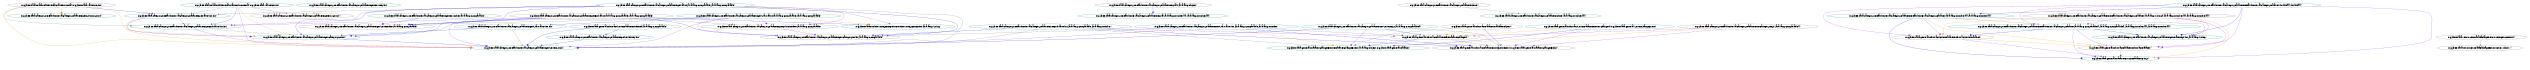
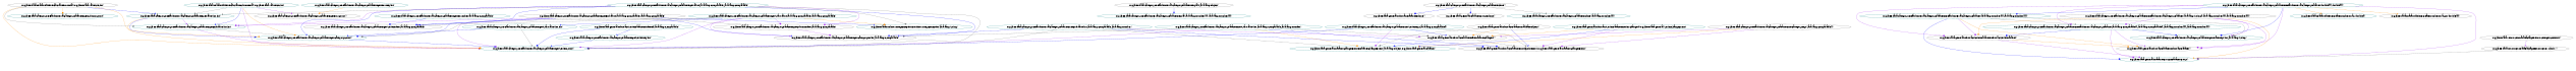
  digraph {
    node [color=teal]
    edge [arrowhead=box color=blue]
    "org.jfree.data$DataUtilities#calculateColumnTotal(org.jfree.data.Values2D,int)"
    "org.jfree.data.category$DefaultIntervalCategoryDataset#getSeriesCount()"
    "org.jfree.data.category$DefaultIntervalCategoryDataset#getRowCount()" [color=gray40]
    "org.jfree.data.category$DefaultIntervalCategoryDataset#getEndValue(int,int)"
    "org.jfree.data.category$DefaultIntervalCategoryDataset#getCategoryCount()"
    "org.jfree.data.category$DefaultIntervalCategoryDataset#getValue(int,int)"
    "org.jfree.data.category$DefaultIntervalCategoryDataset#getStartValue(int,int)"
    "org.jfree.data.category$DefaultIntervalCategoryDataset#setEndValue(int,java.lang.Comparable,java.lang.Number)"
    "org.jfree.data.category$DefaultIntervalCategoryDataset#getCategoryIndex(java.lang.Comparable)" [color=gray40]
    "org.jfree.data.general$AbstractDataset#fireDatasetChanged()" [color=gray40]
    "org.jfree.data.general$AbstractDataset#notifyListeners(org.jfree.data.general.DatasetChangeEvent)" [color=gray40]
    "org.jfree.data.general$DatasetChangeEvent#DatasetChangeEvent(java.lang.Object,org.jfree.data.general.Dataset)"
    "org.jfree.data.general$AbstractDataset#validateObject()" [color=gray40]
    "org.jfree.data.category$DefaultIntervalCategoryDataset#equals(java.lang.Object)" [color=gray40]
    "org.jfree.data.category$DefaultIntervalCategoryDataset#equal(java.lang.Number[][],java.lang.Number[][])"
    "org.jfree.data.category$DefaultIntervalCategoryDataset#setStartValue(int,java.lang.Comparable,java.lang.Number)"
    "org.jfree.data.category$DefaultIntervalCategoryDataset#getRowKey(int)"
    "org.jfree.data.category$DefaultIntervalCategoryDataset#getSeriesKey(int)"
    "org.jfree.data.category$DefaultIntervalCategoryDataset#clone()" [color=gray40]
+   "org.jfree.data.general$AbstractDataset#clone()" [color=gray40]
+   "org.jfree.data.general$DatasetGroup#clone()" [color=gray40]
    "org.jfree.data.category$DefaultIntervalCategoryDataset#clone(java.lang.Number[][])"
    "org.jfree.data.category$DefaultIntervalCategoryDataset#DefaultIntervalCategoryDataset(java.lang.Number[][],java.lang.Number[][])"
    "org.jfree.data.category$DefaultIntervalCategoryDataset#generateKeys(int,java.lang.String)"
    "org.jfree.data.general$DatasetGroup#DatasetGroup()"
    "org.jfree.data.category$DefaultIntervalCategoryDataset#DefaultIntervalCategoryDataset(java.lang.Comparable[],java.lang.Comparable[],java.lang.Number[][],java.lang.Number[][])"
    "org.jfree.data.general$AbstractDataset#AbstractDataset()" [color=gray40]
    "org.jfree.data.general$AbstractSeriesDataset#AbstractSeriesDataset()" [color=gray40]
    "org.jfree.data.category$DefaultIntervalCategoryDataset#setSeriesKeys(java.lang.Comparable[])"
    "org.jfree.data.category$DefaultIntervalCategoryDataset#DefaultIntervalCategoryDataset(java.lang.String[],java.lang.Number[][],java.lang.Number[][])" [color=gray40]
    "org.jfree.data.general$AbstractSeriesDataset#seriesChanged(org.jfree.data.general.SeriesChangeEvent)"
    "org.jfree.data.category$DefaultIntervalCategoryDataset#getSeriesIndex(java.lang.Comparable)" [color=gray40]
    "org.jfree.data.category$DefaultIntervalCategoryDataset#getRowIndex(java.lang.Comparable)"
    "org.jfree.data.category$DefaultIntervalCategoryDataset#DefaultIntervalCategoryDataset(double[][],double[][])"
+   "org.jfree.data$DataUtilities#createNumberArray(double[])"
+   "org.jfree.data$DataUtilities#createNumberArray2D(double[][])" [color=gray40]
    "org.jfree.data.category$DefaultIntervalCategoryDataset#getEndValue(java.lang.Comparable,java.lang.Comparable)" [color=gray40]
    "org.jfree.data$UnknownKeyException#UnknownKeyException(java.lang.String)"
    "org.jfree.data.category$DefaultIntervalCategoryDataset#getColumnIndex(java.lang.Comparable)" [color=gray40]
    "org.jfree.data.category$DefaultIntervalCategoryDataset#setCategoryKeys(java.lang.Comparable[])" [color=gray40]
    "org.jfree.data.category$DefaultIntervalCategoryDataset#getStartValue(java.lang.Comparable,java.lang.Comparable)"
    "org.jfree.data.general$AbstractSeriesDataset#indexOf(java.lang.Comparable)"
    "org.jfree.data$DataUtilities#calculateRowTotal(org.jfree.data.Values2D,int)" [color=gray40]
    "org.jfree.data.category$DefaultIntervalCategoryDataset#getColumnCount()"
    "org.jfree.data.resources$DataPackageResources#getContents()" [color=gray40]
    "org.jfree.data.resources$DataPackageResources#<clinit>()" [color=gray40]
    "org.jfree.data.category$DefaultIntervalCategoryDataset#getValue(java.lang.Comparable,java.lang.Comparable)"
    "org.jfree.data$DataUtilities#calculateColumnTotal(org.jfree.data.Values2D,int)" -> "org.jfree.data.category$DefaultIntervalCategoryDataset#getSeriesCount()" [arrowhead=tee color=purple]
    "org.jfree.data$DataUtilities#calculateColumnTotal(org.jfree.data.Values2D,int)" -> "org.jfree.data.category$DefaultIntervalCategoryDataset#getRowCount()" [arrowhead=tee color=purple]
    "org.jfree.data$DataUtilities#calculateColumnTotal(org.jfree.data.Values2D,int)" -> "org.jfree.data.category$DefaultIntervalCategoryDataset#getEndValue(int,int)" [arrowhead=tee]
    "org.jfree.data$DataUtilities#calculateColumnTotal(org.jfree.data.Values2D,int)" -> "org.jfree.data.category$DefaultIntervalCategoryDataset#getCategoryCount()" [arrowhead=diamond color=darkorange]
    "org.jfree.data$DataUtilities#calculateColumnTotal(org.jfree.data.Values2D,int)" -> "org.jfree.data.category$DefaultIntervalCategoryDataset#getValue(int,int)" [arrowhead=tee color=gray40]
    "org.jfree.data.category$DefaultIntervalCategoryDataset#getEndValue(int,int)" -> "org.jfree.data.category$DefaultIntervalCategoryDataset#getSeriesCount()" [color=purple]
    "org.jfree.data.category$DefaultIntervalCategoryDataset#getEndValue(int,int)" -> "org.jfree.data.category$DefaultIntervalCategoryDataset#getCategoryCount()" [color=gray40]
    "org.jfree.data.category$DefaultIntervalCategoryDataset#getCategoryCount()" -> "org.jfree.data.category$DefaultIntervalCategoryDataset#getSeriesCount()" [arrowhead=diamond]
    "org.jfree.data.category$DefaultIntervalCategoryDataset#getValue(int,int)" -> "org.jfree.data.category$DefaultIntervalCategoryDataset#getSeriesCount()" [color=darkorange]
    "org.jfree.data.category$DefaultIntervalCategoryDataset#getValue(int,int)" -> "org.jfree.data.category$DefaultIntervalCategoryDataset#getEndValue(int,int)" [arrowhead=tee color=purple]
    "org.jfree.data.category$DefaultIntervalCategoryDataset#getValue(int,int)" -> "org.jfree.data.category$DefaultIntervalCategoryDataset#getCategoryCount()" [arrowhead=diamond]
    "org.jfree.data.category$DefaultIntervalCategoryDataset#getStartValue(int,int)" -> "org.jfree.data.category$DefaultIntervalCategoryDataset#getSeriesCount()" [arrowhead=tee color=gray40]
    "org.jfree.data.category$DefaultIntervalCategoryDataset#getStartValue(int,int)" -> "org.jfree.data.category$DefaultIntervalCategoryDataset#getCategoryCount()" [arrowhead=tee]
    "org.jfree.data.category$DefaultIntervalCategoryDataset#setEndValue(int,java.lang.Comparable,java.lang.Number)" -> "org.jfree.data.category$DefaultIntervalCategoryDataset#getSeriesCount()" [color=gray40]
    "org.jfree.data.category$DefaultIntervalCategoryDataset#setEndValue(int,java.lang.Comparable,java.lang.Number)" -> "org.jfree.data.category$DefaultIntervalCategoryDataset#getCategoryIndex(java.lang.Comparable)" [arrowhead=diamond]
    "org.jfree.data.category$DefaultIntervalCategoryDataset#setEndValue(int,java.lang.Comparable,java.lang.Number)" -> "org.jfree.data.general$AbstractDataset#fireDatasetChanged()" [arrowhead=diamond color=purple]
    "org.jfree.data.category$DefaultIntervalCategoryDataset#setEndValue(int,java.lang.Comparable,java.lang.Number)" -> "org.jfree.data.general$AbstractDataset#notifyListeners(org.jfree.data.general.DatasetChangeEvent)"
    "org.jfree.data.category$DefaultIntervalCategoryDataset#setEndValue(int,java.lang.Comparable,java.lang.Number)" -> "org.jfree.data.general$DatasetChangeEvent#DatasetChangeEvent(java.lang.Object,org.jfree.data.general.Dataset)" [arrowhead=tee color=gray40]
    "org.jfree.data.general$AbstractDataset#fireDatasetChanged()" -> "org.jfree.data.general$AbstractDataset#notifyListeners(org.jfree.data.general.DatasetChangeEvent)" [color=gray40]
    "org.jfree.data.general$AbstractDataset#fireDatasetChanged()" -> "org.jfree.data.general$DatasetChangeEvent#DatasetChangeEvent(java.lang.Object,org.jfree.data.general.Dataset)" [arrowhead=diamond]
    "org.jfree.data.general$AbstractDataset#validateObject()" -> "org.jfree.data.general$AbstractDataset#fireDatasetChanged()" [arrowhead=diamond color=darkorange]
    "org.jfree.data.general$AbstractDataset#validateObject()" -> "org.jfree.data.general$AbstractDataset#notifyListeners(org.jfree.data.general.DatasetChangeEvent)" [arrowhead=tee]
    "org.jfree.data.general$AbstractDataset#validateObject()" -> "org.jfree.data.general$DatasetChangeEvent#DatasetChangeEvent(java.lang.Object,org.jfree.data.general.Dataset)" [arrowhead=diamond color=gray40]
    "org.jfree.data.category$DefaultIntervalCategoryDataset#equals(java.lang.Object)" -> "org.jfree.data.category$DefaultIntervalCategoryDataset#equal(java.lang.Number[][],java.lang.Number[][])" [arrowhead=diamond]
    "org.jfree.data.category$DefaultIntervalCategoryDataset#setStartValue(int,java.lang.Comparable,java.lang.Number)" -> "org.jfree.data.category$DefaultIntervalCategoryDataset#getSeriesCount()" [arrowhead=tee color=purple]
    "org.jfree.data.category$DefaultIntervalCategoryDataset#setStartValue(int,java.lang.Comparable,java.lang.Number)" -> "org.jfree.data.category$DefaultIntervalCategoryDataset#getCategoryIndex(java.lang.Comparable)" [color=gray40]
    "org.jfree.data.category$DefaultIntervalCategoryDataset#setStartValue(int,java.lang.Comparable,java.lang.Number)" -> "org.jfree.data.general$AbstractDataset#fireDatasetChanged()" [color=gray40]
    "org.jfree.data.category$DefaultIntervalCategoryDataset#setStartValue(int,java.lang.Comparable,java.lang.Number)" -> "org.jfree.data.general$AbstractDataset#notifyListeners(org.jfree.data.general.DatasetChangeEvent)"
    "org.jfree.data.category$DefaultIntervalCategoryDataset#setStartValue(int,java.lang.Comparable,java.lang.Number)" -> "org.jfree.data.general$DatasetChangeEvent#DatasetChangeEvent(java.lang.Object,org.jfree.data.general.Dataset)" [color=darkorange]
    "org.jfree.data.category$DefaultIntervalCategoryDataset#getRowKey(int)" -> "org.jfree.data.category$DefaultIntervalCategoryDataset#getRowCount()" [arrowhead=diamond color=darkorange]
    "org.jfree.data.category$DefaultIntervalCategoryDataset#getSeriesKey(int)" -> "org.jfree.data.category$DefaultIntervalCategoryDataset#getSeriesCount()" [arrowhead=tee]
+   "org.jfree.data.category$DefaultIntervalCategoryDataset#clone()" -> "org.jfree.data.general$AbstractDataset#clone()"
+   "org.jfree.data.category$DefaultIntervalCategoryDataset#clone()" -> "org.jfree.data.general$DatasetGroup#clone()" [arrowhead=diamond]
    "org.jfree.data.category$DefaultIntervalCategoryDataset#clone()" -> "org.jfree.data.category$DefaultIntervalCategoryDataset#clone(java.lang.Number[][])" [arrowhead=tee color=gray40]
    "org.jfree.data.category$DefaultIntervalCategoryDataset#DefaultIntervalCategoryDataset(java.lang.Number[][],java.lang.Number[][])" -> "org.jfree.data.category$DefaultIntervalCategoryDataset#generateKeys(int,java.lang.String)" [arrowhead=diamond color=gray40]
    "org.jfree.data.category$DefaultIntervalCategoryDataset#DefaultIntervalCategoryDataset(java.lang.Number[][],java.lang.Number[][])" -> "org.jfree.data.general$DatasetGroup#DatasetGroup()"
    "org.jfree.data.category$DefaultIntervalCategoryDataset#DefaultIntervalCategoryDataset(java.lang.Number[][],java.lang.Number[][])" -> "org.jfree.data.category$DefaultIntervalCategoryDataset#DefaultIntervalCategoryDataset(java.lang.Comparable[],java.lang.Comparable[],java.lang.Number[][],java.lang.Number[][])" [arrowhead=tee color=gray40]
    "org.jfree.data.category$DefaultIntervalCategoryDataset#DefaultIntervalCategoryDataset(java.lang.Number[][],java.lang.Number[][])" -> "org.jfree.data.general$AbstractDataset#AbstractDataset()" [arrowhead=diamond color=darkorange]
    "org.jfree.data.category$DefaultIntervalCategoryDataset#DefaultIntervalCategoryDataset(java.lang.Number[][],java.lang.Number[][])" -> "org.jfree.data.general$AbstractSeriesDataset#AbstractSeriesDataset()" [color=purple]
    "org.jfree.data.category$DefaultIntervalCategoryDataset#DefaultIntervalCategoryDataset(java.lang.Comparable[],java.lang.Comparable[],java.lang.Number[][],java.lang.Number[][])" -> "org.jfree.data.category$DefaultIntervalCategoryDataset#generateKeys(int,java.lang.String)" [arrowhead=diamond]
    "org.jfree.data.category$DefaultIntervalCategoryDataset#DefaultIntervalCategoryDataset(java.lang.Comparable[],java.lang.Comparable[],java.lang.Number[][],java.lang.Number[][])" -> "org.jfree.data.general$DatasetGroup#DatasetGroup()" [color=purple]
    "org.jfree.data.category$DefaultIntervalCategoryDataset#DefaultIntervalCategoryDataset(java.lang.Comparable[],java.lang.Comparable[],java.lang.Number[][],java.lang.Number[][])" -> "org.jfree.data.general$AbstractDataset#AbstractDataset()" [arrowhead=tee color=purple]
    "org.jfree.data.category$DefaultIntervalCategoryDataset#DefaultIntervalCategoryDataset(java.lang.Comparable[],java.lang.Comparable[],java.lang.Number[][],java.lang.Number[][])" -> "org.jfree.data.general$AbstractSeriesDataset#AbstractSeriesDataset()"
-   "org.jfree.data.general$AbstractDataset#AbstractDataset()" -> "org.jfree.data.general$DatasetGroup#DatasetGroup()" [color=gray40]
+   "org.jfree.data.resources$DataPackageResources#<clinit>()" -> "org.jfree.data.general$DatasetGroup#DatasetGroup()" [color=gray40]
    "org.jfree.data.general$AbstractSeriesDataset#AbstractSeriesDataset()" -> "org.jfree.data.general$DatasetGroup#DatasetGroup()" [arrowhead=diamond color=purple]
    "org.jfree.data.general$AbstractSeriesDataset#AbstractSeriesDataset()" -> "org.jfree.data.general$AbstractDataset#AbstractDataset()" [color=darkorange]
    "org.jfree.data.category$DefaultIntervalCategoryDataset#setSeriesKeys(java.lang.Comparable[])" -> "org.jfree.data.category$DefaultIntervalCategoryDataset#getSeriesCount()" [arrowhead=diamond]
    "org.jfree.data.category$DefaultIntervalCategoryDataset#setSeriesKeys(java.lang.Comparable[])" -> "org.jfree.data.general$AbstractDataset#fireDatasetChanged()" [arrowhead=tee]
    "org.jfree.data.category$DefaultIntervalCategoryDataset#setSeriesKeys(java.lang.Comparable[])" -> "org.jfree.data.general$AbstractDataset#notifyListeners(org.jfree.data.general.DatasetChangeEvent)" [arrowhead=tee color=gray40]
    "org.jfree.data.category$DefaultIntervalCategoryDataset#setSeriesKeys(java.lang.Comparable[])" -> "org.jfree.data.general$DatasetChangeEvent#DatasetChangeEvent(java.lang.Object,org.jfree.data.general.Dataset)" [color=purple]
    "org.jfree.data.category$DefaultIntervalCategoryDataset#DefaultIntervalCategoryDataset(java.lang.String[],java.lang.Number[][],java.lang.Number[][])" -> "org.jfree.data.category$DefaultIntervalCategoryDataset#generateKeys(int,java.lang.String)" [arrowhead=tee color=purple]
    "org.jfree.data.category$DefaultIntervalCategoryDataset#DefaultIntervalCategoryDataset(java.lang.String[],java.lang.Number[][],java.lang.Number[][])" -> "org.jfree.data.general$DatasetGroup#DatasetGroup()" [arrowhead=tee color=darkorange]
    "org.jfree.data.category$DefaultIntervalCategoryDataset#DefaultIntervalCategoryDataset(java.lang.String[],java.lang.Number[][],java.lang.Number[][])" -> "org.jfree.data.category$DefaultIntervalCategoryDataset#DefaultIntervalCategoryDataset(java.lang.Comparable[],java.lang.Comparable[],java.lang.Number[][],java.lang.Number[][])" [color=purple]
    "org.jfree.data.category$DefaultIntervalCategoryDataset#DefaultIntervalCategoryDataset(java.lang.String[],java.lang.Number[][],java.lang.Number[][])" -> "org.jfree.data.general$AbstractDataset#AbstractDataset()" [color=purple]
    "org.jfree.data.category$DefaultIntervalCategoryDataset#DefaultIntervalCategoryDataset(java.lang.String[],java.lang.Number[][],java.lang.Number[][])" -> "org.jfree.data.general$AbstractSeriesDataset#AbstractSeriesDataset()" [arrowhead=diamond color=darkorange]
    "org.jfree.data.general$AbstractSeriesDataset#seriesChanged(org.jfree.data.general.SeriesChangeEvent)" -> "org.jfree.data.general$AbstractDataset#fireDatasetChanged()" [arrowhead=diamond color=darkorange]
    "org.jfree.data.general$AbstractSeriesDataset#seriesChanged(org.jfree.data.general.SeriesChangeEvent)" -> "org.jfree.data.general$AbstractDataset#notifyListeners(org.jfree.data.general.DatasetChangeEvent)" [color=purple]
    "org.jfree.data.general$AbstractSeriesDataset#seriesChanged(org.jfree.data.general.SeriesChangeEvent)" -> "org.jfree.data.general$DatasetChangeEvent#DatasetChangeEvent(java.lang.Object,org.jfree.data.general.Dataset)" [arrowhead=diamond]
    "org.jfree.data.category$DefaultIntervalCategoryDataset#getRowIndex(java.lang.Comparable)" -> "org.jfree.data.category$DefaultIntervalCategoryDataset#getSeriesIndex(java.lang.Comparable)"
    "org.jfree.data.category$DefaultIntervalCategoryDataset#DefaultIntervalCategoryDataset(double[][],double[][])" -> "org.jfree.data.category$DefaultIntervalCategoryDataset#DefaultIntervalCategoryDataset(java.lang.Number[][],java.lang.Number[][])" [arrowhead=diamond]
    "org.jfree.data.category$DefaultIntervalCategoryDataset#DefaultIntervalCategoryDataset(double[][],double[][])" -> "org.jfree.data.category$DefaultIntervalCategoryDataset#generateKeys(int,java.lang.String)"
    "org.jfree.data.category$DefaultIntervalCategoryDataset#DefaultIntervalCategoryDataset(double[][],double[][])" -> "org.jfree.data.general$DatasetGroup#DatasetGroup()" [color=purple]
    "org.jfree.data.category$DefaultIntervalCategoryDataset#DefaultIntervalCategoryDataset(double[][],double[][])" -> "org.jfree.data.category$DefaultIntervalCategoryDataset#DefaultIntervalCategoryDataset(java.lang.Comparable[],java.lang.Comparable[],java.lang.Number[][],java.lang.Number[][])" [arrowhead=diamond color=purple]
    "org.jfree.data.category$DefaultIntervalCategoryDataset#DefaultIntervalCategoryDataset(double[][],double[][])" -> "org.jfree.data.general$AbstractDataset#AbstractDataset()" [color=purple]
    "org.jfree.data.category$DefaultIntervalCategoryDataset#DefaultIntervalCategoryDataset(double[][],double[][])" -> "org.jfree.data.general$AbstractSeriesDataset#AbstractSeriesDataset()" [color=purple]
+   "org.jfree.data.category$DefaultIntervalCategoryDataset#DefaultIntervalCategoryDataset(double[][],double[][])" -> "org.jfree.data$DataUtilities#createNumberArray(double[])" [arrowhead=tee color=darkorange]
+   "org.jfree.data.category$DefaultIntervalCategoryDataset#DefaultIntervalCategoryDataset(double[][],double[][])" -> "org.jfree.data$DataUtilities#createNumberArray2D(double[][])" [arrowhead=tee color=darkorange]
    "org.jfree.data.category$DefaultIntervalCategoryDataset#getEndValue(java.lang.Comparable,java.lang.Comparable)" -> "org.jfree.data.category$DefaultIntervalCategoryDataset#getSeriesCount()" [arrowhead=diamond color=purple]
    "org.jfree.data.category$DefaultIntervalCategoryDataset#getEndValue(java.lang.Comparable,java.lang.Comparable)" -> "org.jfree.data.category$DefaultIntervalCategoryDataset#getEndValue(int,int)" [arrowhead=tee color=purple]
    "org.jfree.data.category$DefaultIntervalCategoryDataset#getEndValue(java.lang.Comparable,java.lang.Comparable)" -> "org.jfree.data.category$DefaultIntervalCategoryDataset#getCategoryCount()"
    "org.jfree.data.category$DefaultIntervalCategoryDataset#getEndValue(java.lang.Comparable,java.lang.Comparable)" -> "org.jfree.data.category$DefaultIntervalCategoryDataset#getCategoryIndex(java.lang.Comparable)" [arrowhead=tee]
    "org.jfree.data.category$DefaultIntervalCategoryDataset#getEndValue(java.lang.Comparable,java.lang.Comparable)" -> "org.jfree.data.category$DefaultIntervalCategoryDataset#getSeriesIndex(java.lang.Comparable)"
    "org.jfree.data.category$DefaultIntervalCategoryDataset#getEndValue(java.lang.Comparable,java.lang.Comparable)" -> "org.jfree.data$UnknownKeyException#UnknownKeyException(java.lang.String)" [arrowhead=tee]
    "org.jfree.data.category$DefaultIntervalCategoryDataset#getEndValue(java.lang.Comparable,java.lang.Comparable)" -> "org.jfree.data.category$DefaultIntervalCategoryDataset#getColumnIndex(java.lang.Comparable)" [arrowhead=tee color=gray40]
    "org.jfree.data.category$DefaultIntervalCategoryDataset#getColumnIndex(java.lang.Comparable)" -> "org.jfree.data.category$DefaultIntervalCategoryDataset#getCategoryIndex(java.lang.Comparable)" [color=purple]
    "org.jfree.data.category$DefaultIntervalCategoryDataset#setCategoryKeys(java.lang.Comparable[])" -> "org.jfree.data.general$AbstractDataset#fireDatasetChanged()" [arrowhead=tee color=purple]
    "org.jfree.data.category$DefaultIntervalCategoryDataset#setCategoryKeys(java.lang.Comparable[])" -> "org.jfree.data.general$AbstractDataset#notifyListeners(org.jfree.data.general.DatasetChangeEvent)" [arrowhead=diamond color=purple]
    "org.jfree.data.category$DefaultIntervalCategoryDataset#setCategoryKeys(java.lang.Comparable[])" -> "org.jfree.data.general$DatasetChangeEvent#DatasetChangeEvent(java.lang.Object,org.jfree.data.general.Dataset)" [arrowhead=tee color=darkorange]
    "org.jfree.data.category$DefaultIntervalCategoryDataset#getStartValue(java.lang.Comparable,java.lang.Comparable)" -> "org.jfree.data.category$DefaultIntervalCategoryDataset#getSeriesCount()" [arrowhead=diamond color=purple]
    "org.jfree.data.category$DefaultIntervalCategoryDataset#getStartValue(java.lang.Comparable,java.lang.Comparable)" -> "org.jfree.data.category$DefaultIntervalCategoryDataset#getCategoryCount()" [color=gray40]
    "org.jfree.data.category$DefaultIntervalCategoryDataset#getStartValue(java.lang.Comparable,java.lang.Comparable)" -> "org.jfree.data.category$DefaultIntervalCategoryDataset#getStartValue(int,int)" [arrowhead=tee]
    "org.jfree.data.category$DefaultIntervalCategoryDataset#getStartValue(java.lang.Comparable,java.lang.Comparable)" -> "org.jfree.data.category$DefaultIntervalCategoryDataset#getCategoryIndex(java.lang.Comparable)" [arrowhead=tee color=purple]
    "org.jfree.data.category$DefaultIntervalCategoryDataset#getStartValue(java.lang.Comparable,java.lang.Comparable)" -> "org.jfree.data.category$DefaultIntervalCategoryDataset#getSeriesIndex(java.lang.Comparable)" [arrowhead=tee color=gray40]
    "org.jfree.data.category$DefaultIntervalCategoryDataset#getStartValue(java.lang.Comparable,java.lang.Comparable)" -> "org.jfree.data$UnknownKeyException#UnknownKeyException(java.lang.String)" [color=darkorange]
    "org.jfree.data.category$DefaultIntervalCategoryDataset#getStartValue(java.lang.Comparable,java.lang.Comparable)" -> "org.jfree.data.category$DefaultIntervalCategoryDataset#getColumnIndex(java.lang.Comparable)" [color=purple]
    "org.jfree.data.general$AbstractSeriesDataset#indexOf(java.lang.Comparable)" -> "org.jfree.data.category$DefaultIntervalCategoryDataset#getSeriesCount()"
    "org.jfree.data.general$AbstractSeriesDataset#indexOf(java.lang.Comparable)" -> "org.jfree.data.category$DefaultIntervalCategoryDataset#getSeriesKey(int)" [arrowhead=tee]
    "org.jfree.data$DataUtilities#calculateRowTotal(org.jfree.data.Values2D,int)" -> "org.jfree.data.category$DefaultIntervalCategoryDataset#getSeriesCount()" [color=darkorange]
    "org.jfree.data$DataUtilities#calculateRowTotal(org.jfree.data.Values2D,int)" -> "org.jfree.data.category$DefaultIntervalCategoryDataset#getEndValue(int,int)" [arrowhead=diamond color=gray40]
    "org.jfree.data$DataUtilities#calculateRowTotal(org.jfree.data.Values2D,int)" -> "org.jfree.data.category$DefaultIntervalCategoryDataset#getCategoryCount()" [arrowhead=diamond color=darkorange]
    "org.jfree.data$DataUtilities#calculateRowTotal(org.jfree.data.Values2D,int)" -> "org.jfree.data.category$DefaultIntervalCategoryDataset#getValue(int,int)" [arrowhead=tee]
    "org.jfree.data$DataUtilities#calculateRowTotal(org.jfree.data.Values2D,int)" -> "org.jfree.data.category$DefaultIntervalCategoryDataset#getColumnCount()" [color=darkorange]
    "org.jfree.data.resources$DataPackageResources#getContents()" -> "org.jfree.data.resources$DataPackageResources#<clinit>()" [arrowhead=tee color=purple]
    "org.jfree.data.category$DefaultIntervalCategoryDataset#getValue(java.lang.Comparable,java.lang.Comparable)" -> "org.jfree.data.category$DefaultIntervalCategoryDataset#getSeriesCount()" [color=gray40]
    "org.jfree.data.category$DefaultIntervalCategoryDataset#getValue(java.lang.Comparable,java.lang.Comparable)" -> "org.jfree.data.category$DefaultIntervalCategoryDataset#getEndValue(int,int)" [color=purple]
    "org.jfree.data.category$DefaultIntervalCategoryDataset#getValue(java.lang.Comparable,java.lang.Comparable)" -> "org.jfree.data.category$DefaultIntervalCategoryDataset#getCategoryCount()" [arrowhead=tee]
    "org.jfree.data.category$DefaultIntervalCategoryDataset#getValue(java.lang.Comparable,java.lang.Comparable)" -> "org.jfree.data.category$DefaultIntervalCategoryDataset#getValue(int,int)" [arrowhead=tee color=gray40]
    "org.jfree.data.category$DefaultIntervalCategoryDataset#getValue(java.lang.Comparable,java.lang.Comparable)" -> "org.jfree.data.category$DefaultIntervalCategoryDataset#getCategoryIndex(java.lang.Comparable)" [arrowhead=tee]
    "org.jfree.data.category$DefaultIntervalCategoryDataset#getValue(java.lang.Comparable,java.lang.Comparable)" -> "org.jfree.data.category$DefaultIntervalCategoryDataset#getSeriesIndex(java.lang.Comparable)" [arrowhead=diamond]
    "org.jfree.data.category$DefaultIntervalCategoryDataset#getValue(java.lang.Comparable,java.lang.Comparable)" -> "org.jfree.data$UnknownKeyException#UnknownKeyException(java.lang.String)" [arrowhead=diamond color=gray40]
    "org.jfree.data.category$DefaultIntervalCategoryDataset#getValue(java.lang.Comparable,java.lang.Comparable)" -> "org.jfree.data.category$DefaultIntervalCategoryDataset#getColumnIndex(java.lang.Comparable)" [color=purple]
  }
